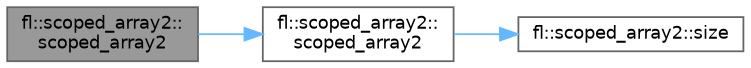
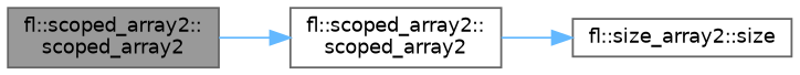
  digraph {
    rankdir=LR
    node [color=grey40 fillcolor=white fontname=Helvetica fontsize=10 shape=box style=filled]
    edge [color=steelblue1 fontname=Helvetica fontsize=10 labelfontname=Helvetica labelfontsize=10 style=solid]
    n1 [color=gray40 fillcolor=grey60 fontcolor=black height=0.2 label="fl::scoped_array2::\lscoped_array2" width=0.4]
    n2 [height=0.2 label="fl::scoped_array2::\lscoped_array2" width=0.4]
-   n3 [height=0.2 label="fl::scoped_array2::size" width=0.4]
+   n3 [height=0.2 label="fl::size_array2::size" width=0.4]
    n1 -> n2
    n2 -> n3
  }
